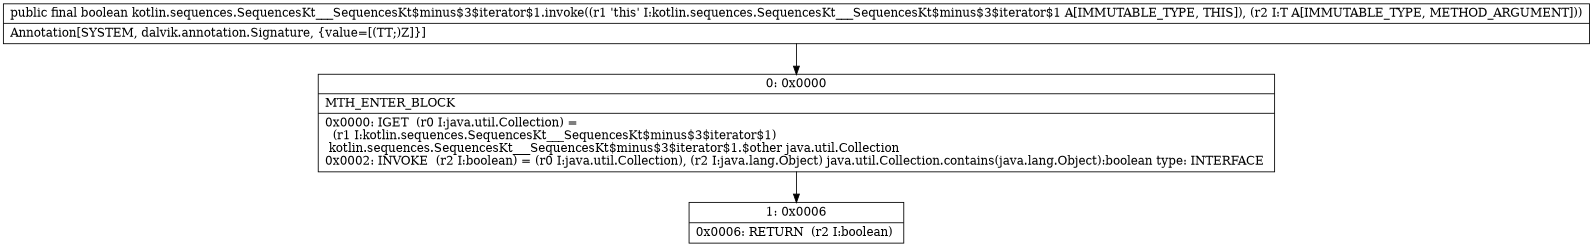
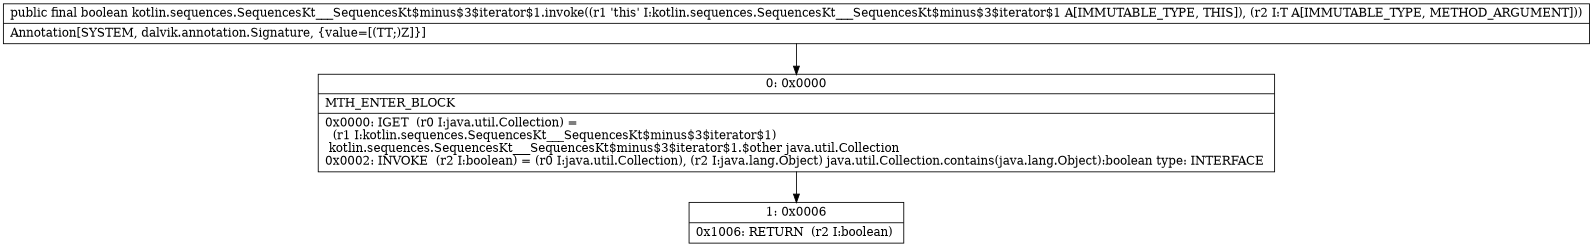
  digraph {
    node [shape=record]
    n1 [label="{0\:\ 0x0000|MTH_ENTER_BLOCK\l|0x0000: IGET  (r0 I:java.util.Collection) = \l  (r1 I:kotlin.sequences.SequencesKt___SequencesKt$minus$3$iterator$1)\l kotlin.sequences.SequencesKt___SequencesKt$minus$3$iterator$1.$other java.util.Collection \l0x0002: INVOKE  (r2 I:boolean) = (r0 I:java.util.Collection), (r2 I:java.lang.Object) java.util.Collection.contains(java.lang.Object):boolean type: INTERFACE \l}"]
-   n2 [label="{1\:\ 0x0006|0x0006: RETURN  (r2 I:boolean) \l}"]
+   n2 [label="{1\:\ 0x0006|0x1006: RETURN  (r2 I:boolean) \l}"]
    n3 [label="{public final boolean kotlin.sequences.SequencesKt___SequencesKt$minus$3$iterator$1.invoke((r1 'this' I:kotlin.sequences.SequencesKt___SequencesKt$minus$3$iterator$1 A[IMMUTABLE_TYPE, THIS]), (r2 I:T A[IMMUTABLE_TYPE, METHOD_ARGUMENT]))  | Annotation[SYSTEM, dalvik.annotation.Signature, \{value=[(TT;)Z]\}]\l}"]
    n1 -> n2
    n3 -> n1
  }
